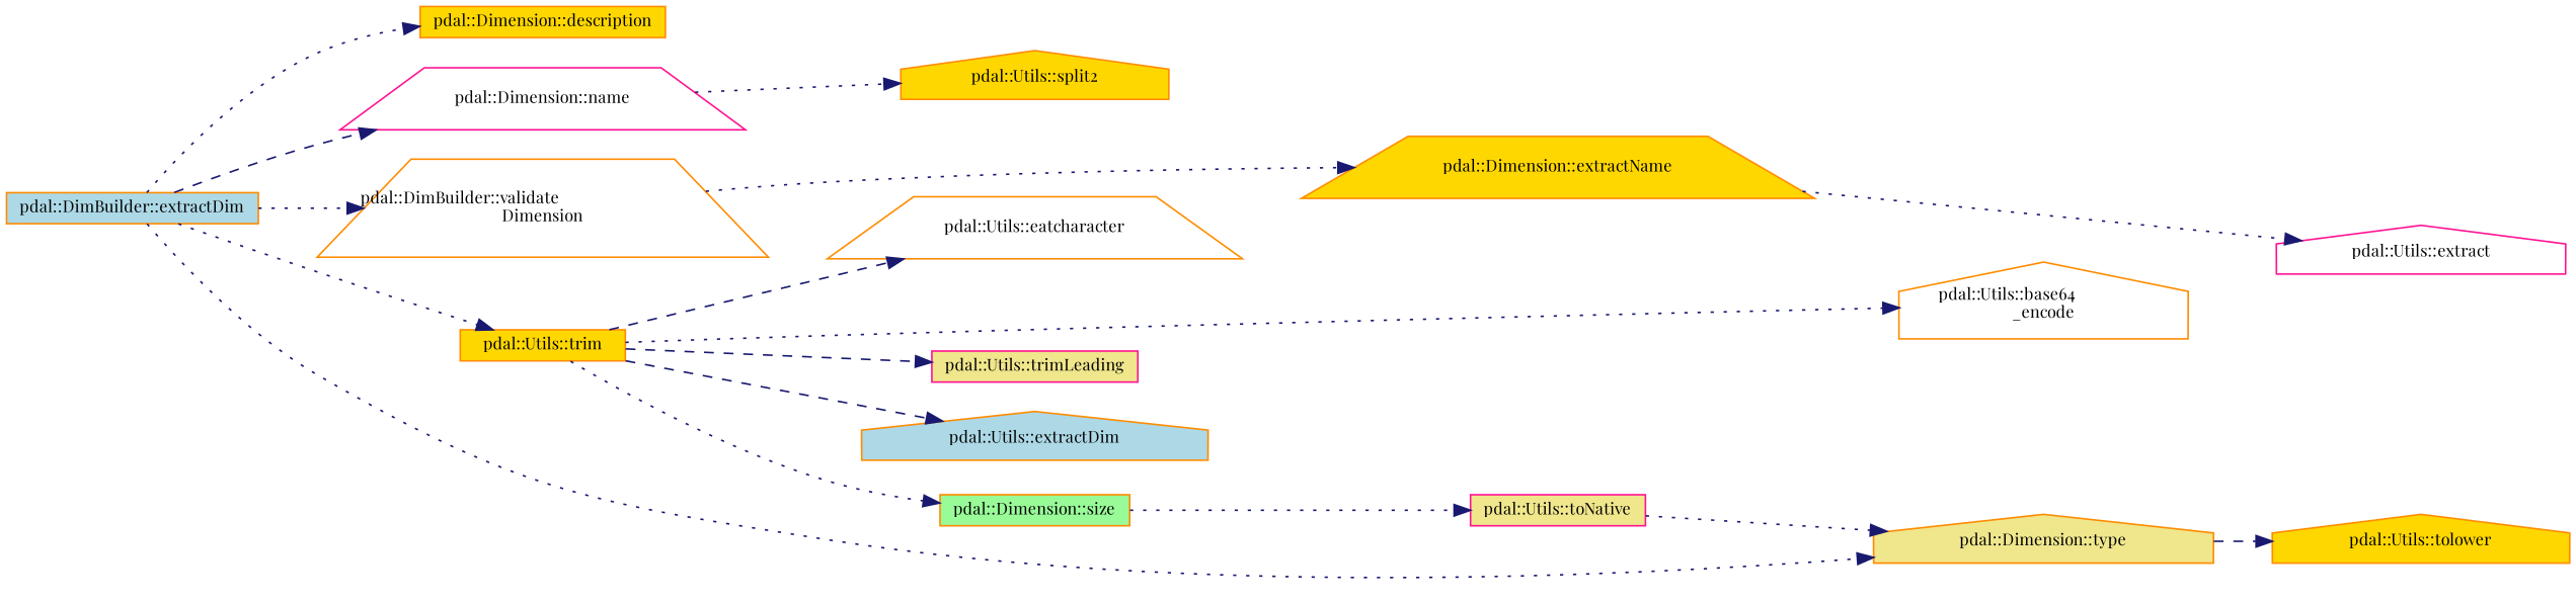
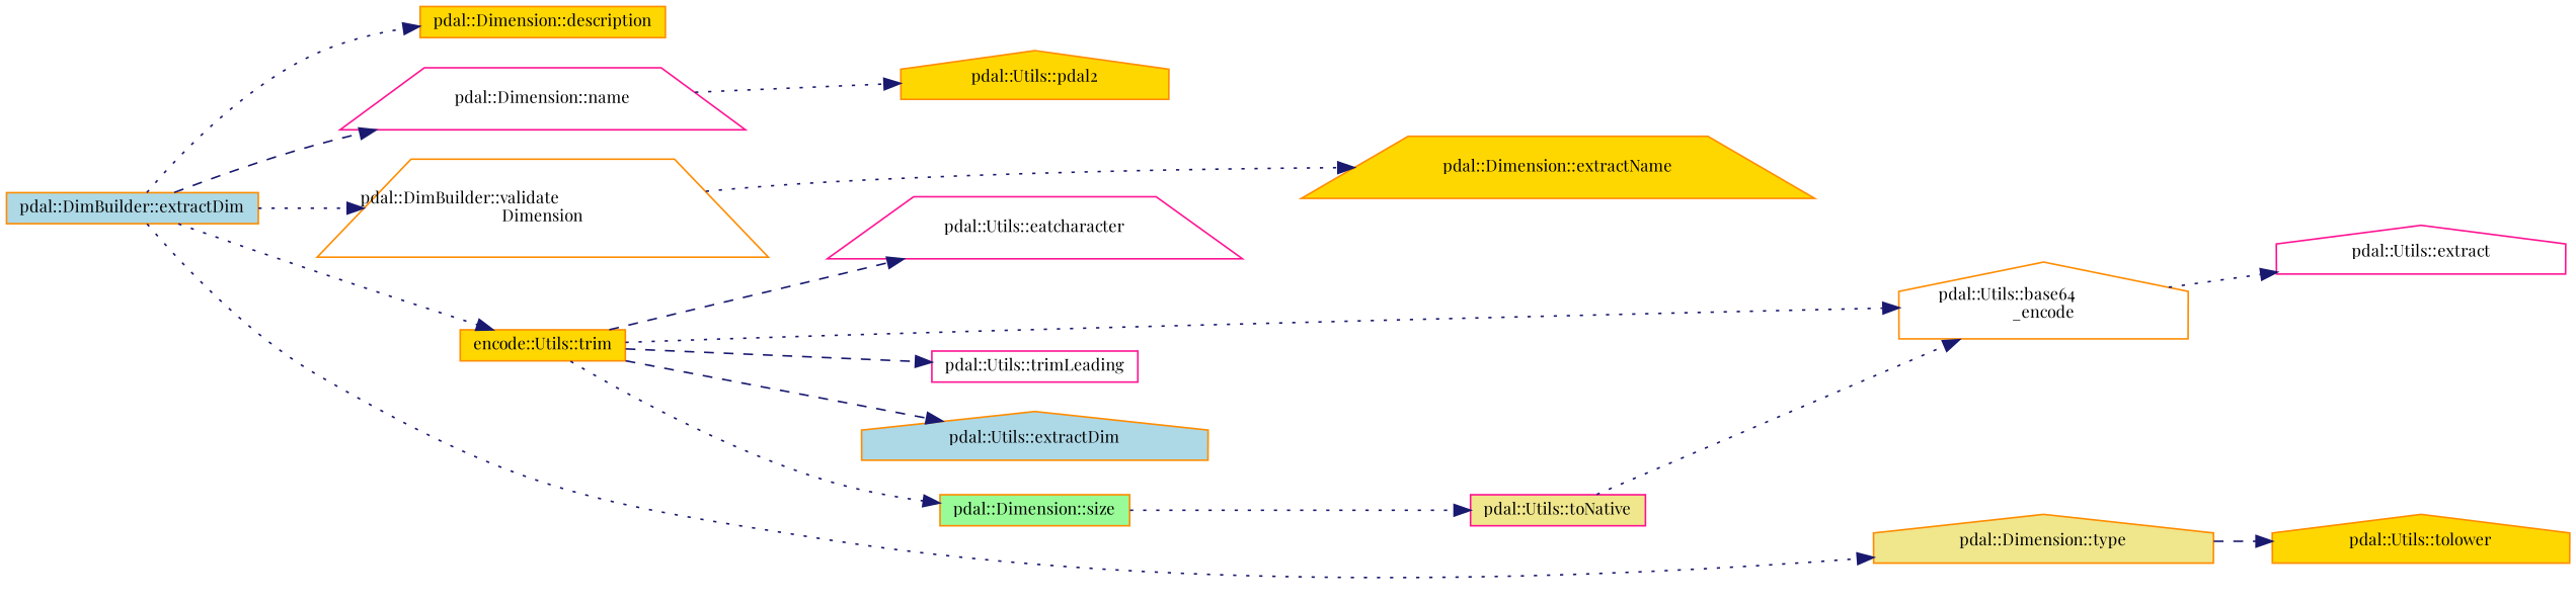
  digraph {
    fontname="Playfair Display"
    rankdir=LR
    node [color=darkorange fillcolor=gold fontname="Playfair Display" fontsize=10 shape=box style=filled]
    edge [color=midnightblue fontname="Playfair Display" fontsize=10 labelfontname=Helvetica labelfontsize=10 style=dotted]
    n1 [fillcolor=lightblue fontcolor=black height=0.2 label="pdal::DimBuilder::extractDim" width=0.4]
    n2 [height=0.2 label="pdal::Dimension::description" width=0.4]
    n3 [color=deeppink fillcolor=white height=0.2 label="pdal::Dimension::name" shape=trapezium width=0.4]
-   n4 [height=0.2 label="pdal::Utils::trim" width=0.4]
+   n4 [height=0.2 label="encode::Utils::trim" width=0.4]
    n5 [fillcolor=khaki height=0.2 label="pdal::Dimension::type" shape=house width=0.4]
    n6 [fillcolor=white height=0.2 label="pdal::DimBuilder::validate\lDimension" shape=trapezium width=0.4]
-   n7 [height=0.2 label="pdal::Utils::split2" shape=house width=0.4]
-   n8 [color=deeppink fillcolor=khaki height=0.2 label="pdal::Utils::trimLeading" width=0.4]
+   n7 [height=0.2 label="pdal::Utils::pdal2" shape=house width=0.4]
+   n8 [color=deeppink fillcolor=white height=0.2 label="pdal::Utils::trimLeading" width=0.4]
    n9 [fillcolor=lightblue height=0.2 label="pdal::Utils::extractDim" shape=house width=0.4]
-   n10 [fillcolor=white height=0.2 label="pdal::Utils::eatcharacter" shape=trapezium width=0.4]
+   n10 [color=deeppink fillcolor=white height=0.2 label="pdal::Utils::eatcharacter" shape=trapezium width=0.4]
    n11 [fillcolor=white height=0.2 label="pdal::Utils::base64\l_encode" shape=house width=0.4]
    n12 [fillcolor=palegreen height=0.2 label="pdal::Dimension::size" width=0.4]
    n13 [height=0.2 label="pdal::Utils::tolower" shape=house width=0.4]
    n14 [height=0.2 label="pdal::Dimension::extractName" shape=trapezium width=0.4]
    n15 [color=deeppink fillcolor=khaki height=0.2 label="pdal::Utils::toNative" width=0.4]
    n16 [color=deeppink fillcolor=white height=0.2 label="pdal::Utils::extract" shape=house width=0.4]
    n1 -> n2
    n1 -> n3 [style=dashed]
    n1 -> n4
    n1 -> n5
    n1 -> n6
    n3 -> n7
    n4 -> n8 [style=dashed]
    n4 -> n9 [style=dashed]
    n4 -> n10 [style=dashed]
    n4 -> n11
    n4 -> n12
    n5 -> n13 [style=dashed]
    n6 -> n14
    n12 -> n15
-   n14 -> n16
-   n15 -> n5
+   n11 -> n16
+   n15 -> n11
  }
